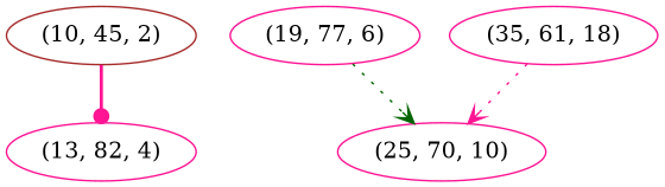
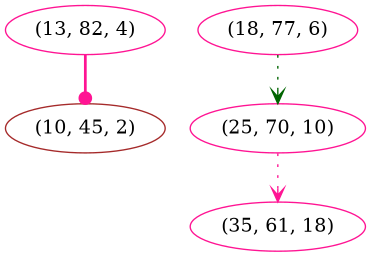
  digraph {
    node [color=deeppink]
    edge [arrowhead=vee color=deeppink style=dotted]
    n1 [color=brown label="(10, 45, 2)"]
    "(13, 82, 4)"
-   "(18, 77, 6)" [label="(19, 77, 6)"]
+   "(18, 77, 6)"
    "(25, 70, 10)"
    "(35, 61, 18)"
-   n1 -> "(13, 82, 4)" [arrowhead=dot style=bold]
+   "(13, 82, 4)" -> n1 [arrowhead=dot style=bold]
    "(18, 77, 6)" -> "(25, 70, 10)" [color=darkgreen]
-   "(35, 61, 18)" -> "(25, 70, 10)"
+   "(25, 70, 10)" -> "(35, 61, 18)"
  }
